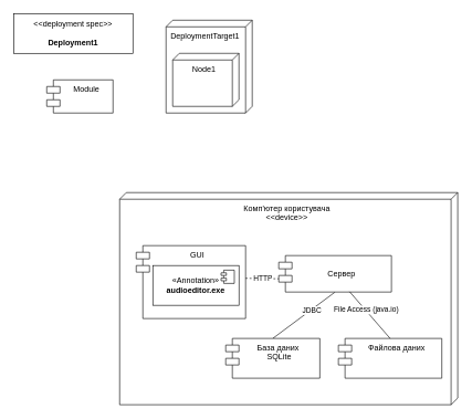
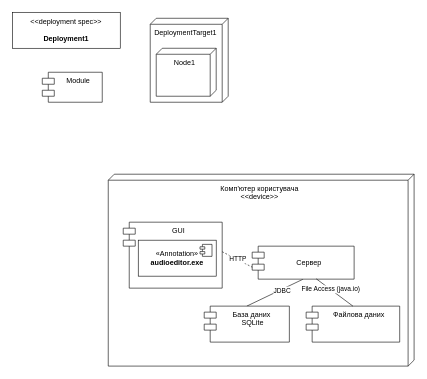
  <mxCell id="0" />
  <mxCell id="1" parent="0" />
  <mxCell id="2" value="DeploymentTarget1" style="verticalAlign=top;align=left;shape=cube;size=10;direction=south;fontStyle=0;html=1;boundedLbl=1;spacingLeft=5;whiteSpace=wrap;" vertex="1" parent="1"><mxGeometry x="250" y="30" width="130" height="140" as="geometry" /></mxCell>
  <mxCell id="3" value="Node1" style="verticalAlign=top;align=center;shape=cube;size=10;direction=south;html=1;boundedLbl=1;spacingLeft=5;whiteSpace=wrap;" vertex="1" parent="2"><mxGeometry width="100" height="80" relative="1" as="geometry"><mxPoint x="10" y="50" as="offset" /></mxGeometry></mxCell>
  <mxCell id="4" value="&amp;lt;&amp;lt;deployment spec&amp;gt;&amp;gt;&lt;br&gt;&lt;br&gt;&lt;b&gt;Deployment1&lt;/b&gt;" style="html=1;align=center;verticalAlign=middle;dashed=0;whiteSpace=wrap;" vertex="1" parent="1"><mxGeometry x="20" width="180" height="60" as="geometry" y="20" /></mxCell>
  <mxCell id="5" value="Module" style="shape=module;align=left;spacingLeft=20;align=center;verticalAlign=top;whiteSpace=wrap;html=1;" vertex="1" parent="1"><mxGeometry x="70" y="120" width="100" height="50" as="geometry" /></mxCell>
  <mxCell id="6" value="&lt;div&gt;&lt;span style=&quot;background-color: initial;&quot;&gt;Комп'ютер користувача&lt;/span&gt;&lt;/div&gt;&lt;div&gt;&amp;lt;&amp;lt;device&amp;gt;&amp;gt;&lt;span style=&quot;background-color: initial;&quot;&gt;&lt;/span&gt;&lt;/div&gt;" style="verticalAlign=top;align=center;shape=cube;size=10;direction=south;fontStyle=0;html=1;boundedLbl=1;spacingLeft=5;whiteSpace=wrap;" vertex="1" parent="1"><mxGeometry x="180" y="290" width="510" height="320" as="geometry" /></mxCell>
  <mxCell id="7" value="GUI" style="shape=module;align=left;spacingLeft=20;align=center;verticalAlign=top;whiteSpace=wrap;html=1;" vertex="1" parent="1"><mxGeometry x="205" y="370" width="165" height="110" as="geometry" /></mxCell>
  <mxCell id="8" style="rounded=0;orthogonalLoop=1;jettySize=auto;html=1;exitX=0.5;exitY=1;exitDx=0;exitDy=0;entryX=0.5;entryY=0;entryDx=0;entryDy=0;endArrow=none;endFill=0;" edge="1" parent="1" source="10" target="11"><mxGeometry relative="1" as="geometry" /></mxCell>
  <mxCell id="9" value="JDBC" style="edgeLabel;html=1;align=center;verticalAlign=middle;resizable=0;points=[];" vertex="1" connectable="0" parent="8"><mxGeometry x="-0.23" y="1" relative="1" as="geometry"><mxPoint as="offset" /></mxGeometry></mxCell>
- <mxCell id="10" value="&lt;div&gt;&lt;br&gt;&lt;/div&gt;Сервер" style="shape=module;align=left;spacingLeft=20;align=center;verticalAlign=top;whiteSpace=wrap;html=1;" vertex="1" parent="1"><mxGeometry x="420" y="385" width="170" height="55" as="geometry" /></mxCell>
+ <mxCell id="10" value="&lt;div&gt;&lt;br&gt;&lt;/div&gt;Сервер" style="shape=module;align=left;spacingLeft=20;align=center;verticalAlign=top;whiteSpace=wrap;html=1;" vertex="1" parent="1"><mxGeometry x="420" y="410" width="170" height="55" as="geometry" /></mxCell>
  <mxCell id="11" value="База даних&amp;nbsp;&lt;div&gt;SQLite&lt;/div&gt;" style="shape=module;align=left;spacingLeft=20;align=center;verticalAlign=top;whiteSpace=wrap;html=1;" vertex="1" parent="1"><mxGeometry x="340" y="510" width="142" height="60" as="geometry" /></mxCell>
  <mxCell id="12" value="«Annotation»&lt;br&gt;&lt;b&gt;audioeditor.exe&lt;/b&gt;" style="html=1;dropTarget=0;whiteSpace=wrap;" vertex="1" parent="1"><mxGeometry x="230" y="400" width="130" height="60" as="geometry" /></mxCell>
  <mxCell id="13" value="" style="shape=module;jettyWidth=8;jettyHeight=4;" vertex="1" parent="12"><mxGeometry x="1" width="20" height="20" relative="1" as="geometry"><mxPoint x="-27" y="7" as="offset" /></mxGeometry></mxCell>
  <mxCell id="14" value="Файлова даних" style="shape=module;align=left;spacingLeft=20;align=center;verticalAlign=top;whiteSpace=wrap;html=1;" vertex="1" parent="1"><mxGeometry x="510" y="510" width="156" height="60" as="geometry" /></mxCell>
  <mxCell id="15" style="rounded=0;orthogonalLoop=1;jettySize=auto;html=1;entryX=0.5;entryY=0;entryDx=0;entryDy=0;exitX=0.629;exitY=0.991;exitDx=0;exitDy=0;exitPerimeter=0;endArrow=none;endFill=0;" edge="1" parent="1" source="10" target="14"><mxGeometry relative="1" as="geometry"><mxPoint x="525" y="451" as="sourcePoint" /><mxPoint x="408" y="520" as="targetPoint" /></mxGeometry></mxCell>
  <mxCell id="16" value="File Access (java.io)" style="edgeLabel;html=1;align=center;verticalAlign=middle;resizable=0;points=[];" vertex="1" connectable="0" parent="15"><mxGeometry x="-0.23" y="1" relative="1" as="geometry"><mxPoint as="offset" /></mxGeometry></mxCell>
  <mxCell id="17" style="rounded=0;orthogonalLoop=1;jettySize=auto;html=1;exitX=1;exitY=0.448;exitDx=0;exitDy=0;entryX=0;entryY=0;entryDx=0;entryDy=35;entryPerimeter=0;endArrow=none;endFill=0;exitPerimeter=0;dashed=1;" edge="1" parent="1" source="7" target="10"><mxGeometry relative="1" as="geometry" /></mxCell>
  <mxCell id="18" value="HTTP" style="edgeLabel;html=1;align=center;verticalAlign=middle;resizable=0;points=[];" vertex="1" connectable="0" parent="17"><mxGeometry x="-0.001" y="1" relative="1" as="geometry"><mxPoint as="offset" /></mxGeometry></mxCell>
